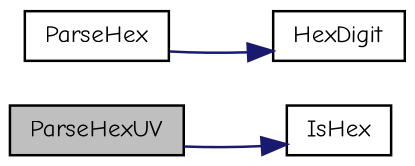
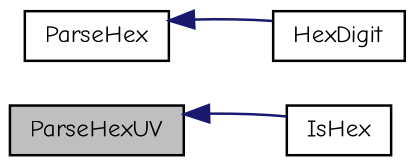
  digraph {
    fontname="Comic Neue"
    rankdir=LR
    node [color=black fillcolor=white fontname="Comic Neue" fontsize=10 shape=record style=filled]
    edge [color=midnightblue fontname="Comic Neue" fontsize=10 labelfontname=Helvetica labelfontsize=10 style=solid]
    n1 [fillcolor=grey75 fontcolor=black height=0.2 label=ParseHexUV width=0.4]
    n2 [height=0.2 label=IsHex width=0.4]
    n3 [height=0.2 label=ParseHex width=0.4]
    n4 [height=0.2 label=HexDigit width=0.4]
-   n1 -> n2
-   n3 -> n4
+   n2 -> n1
+   n4 -> n3
  }
